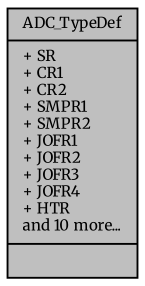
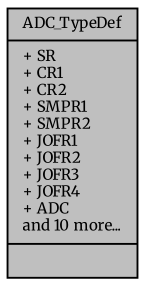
  digraph {
    fontname=Merriweather
-   n1 [color=black fillcolor=grey75 fontcolor=black fontname=Merriweather fontsize=8 height=0.2 label="{ADC_TypeDef\n|+ SR\l+ CR1\l+ CR2\l+ SMPR1\l+ SMPR2\l+ JOFR1\l+ JOFR2\l+ JOFR3\l+ JOFR4\l+ HTR\land 10 more...\l|}" shape=record style=filled width=0.4]
+   n1 [color=black fillcolor=grey75 fontcolor=black fontname=Merriweather fontsize=8 height=0.2 label="{ADC_TypeDef\n|+ SR\l+ CR1\l+ CR2\l+ SMPR1\l+ SMPR2\l+ JOFR1\l+ JOFR2\l+ JOFR3\l+ JOFR4\l+ ADC\land 10 more...\l|}" shape=record style=filled width=0.4]
  }
